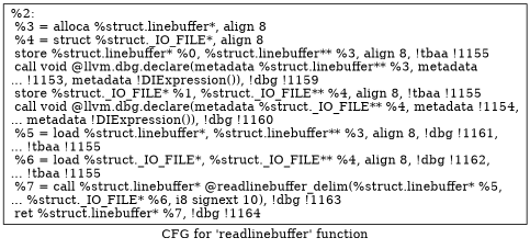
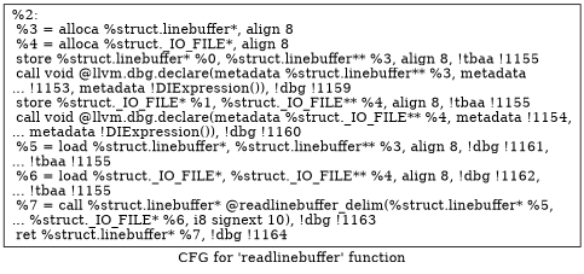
  digraph {
    label="CFG for 'readlinebuffer' function"
    rankdir=LR
-   n1 [label="{%2:\l  %3 = alloca %struct.linebuffer*, align 8\l  %4 = struct %struct._IO_FILE*, align 8\l  store %struct.linebuffer* %0, %struct.linebuffer** %3, align 8, !tbaa !1155\l  call void @llvm.dbg.declare(metadata %struct.linebuffer** %3, metadata\l... !1153, metadata !DIExpression()), !dbg !1159\l  store %struct._IO_FILE* %1, %struct._IO_FILE** %4, align 8, !tbaa !1155\l  call void @llvm.dbg.declare(metadata %struct._IO_FILE** %4, metadata !1154,\l... metadata !DIExpression()), !dbg !1160\l  %5 = load %struct.linebuffer*, %struct.linebuffer** %3, align 8, !dbg !1161,\l... !tbaa !1155\l  %6 = load %struct._IO_FILE*, %struct._IO_FILE** %4, align 8, !dbg !1162,\l... !tbaa !1155\l  %7 = call %struct.linebuffer* @readlinebuffer_delim(%struct.linebuffer* %5,\l... %struct._IO_FILE* %6, i8 signext 10), !dbg !1163\l  ret %struct.linebuffer* %7, !dbg !1164\l}" shape=record]
+   n1 [label="{%2:\l  %3 = alloca %struct.linebuffer*, align 8\l  %4 = alloca %struct._IO_FILE*, align 8\l  store %struct.linebuffer* %0, %struct.linebuffer** %3, align 8, !tbaa !1155\l  call void @llvm.dbg.declare(metadata %struct.linebuffer** %3, metadata\l... !1153, metadata !DIExpression()), !dbg !1159\l  store %struct._IO_FILE* %1, %struct._IO_FILE** %4, align 8, !tbaa !1155\l  call void @llvm.dbg.declare(metadata %struct._IO_FILE** %4, metadata !1154,\l... metadata !DIExpression()), !dbg !1160\l  %5 = load %struct.linebuffer*, %struct.linebuffer** %3, align 8, !dbg !1161,\l... !tbaa !1155\l  %6 = load %struct._IO_FILE*, %struct._IO_FILE** %4, align 8, !dbg !1162,\l... !tbaa !1155\l  %7 = call %struct.linebuffer* @readlinebuffer_delim(%struct.linebuffer* %5,\l... %struct._IO_FILE* %6, i8 signext 10), !dbg !1163\l  ret %struct.linebuffer* %7, !dbg !1164\l}" shape=record]
  }
